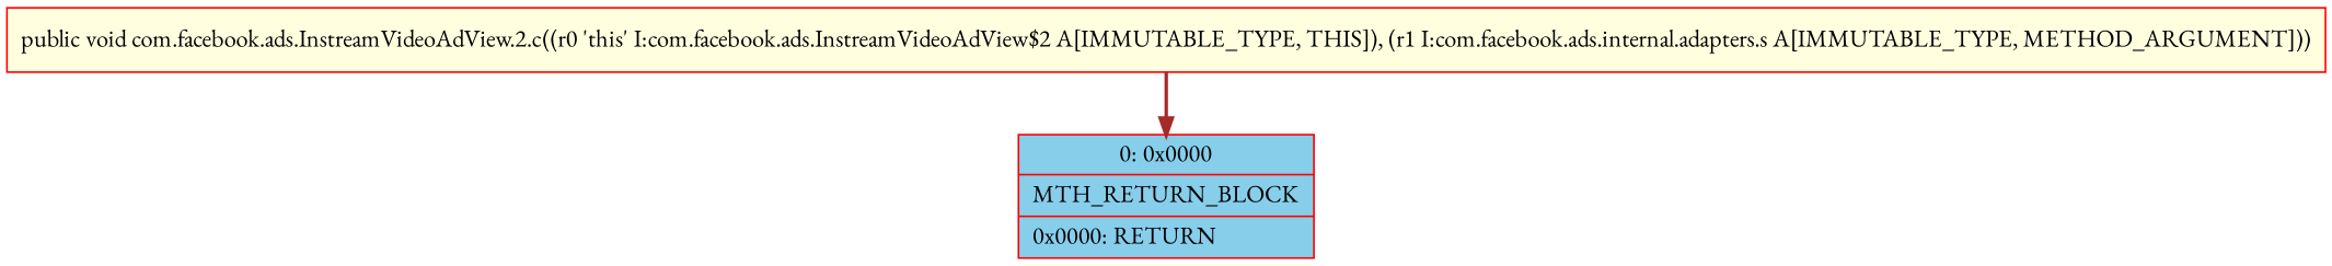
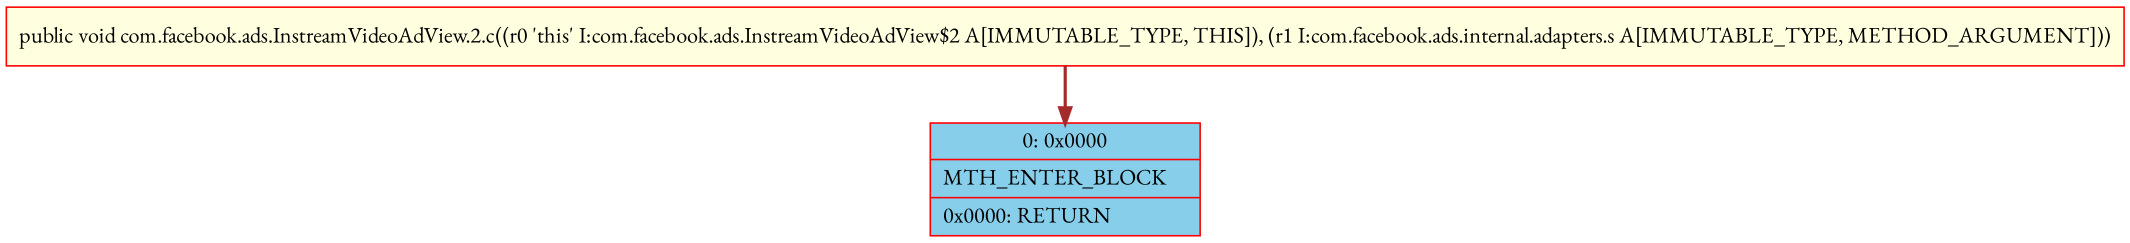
  digraph {
    fontname="EB Garamond"
    node [shape=record style=filled color=red fontname="EB Garamond"]
-   n1 [label="{0\:\ 0x0000|MTH_RETURN_BLOCK\l|0x0000: RETURN   \l}" fillcolor=skyblue]
+   n1 [label="{0\:\ 0x0000|MTH_ENTER_BLOCK\l|0x0000: RETURN   \l}" fillcolor=skyblue]
    n2 [label="{public void com.facebook.ads.InstreamVideoAdView.2.c((r0 'this' I:com.facebook.ads.InstreamVideoAdView$2 A[IMMUTABLE_TYPE, THIS]), (r1 I:com.facebook.ads.internal.adapters.s A[IMMUTABLE_TYPE, METHOD_ARGUMENT])) }" fillcolor=lightyellow]
    n2 -> n1 [color=brown style=bold fontname="EB Garamond"]
  }
